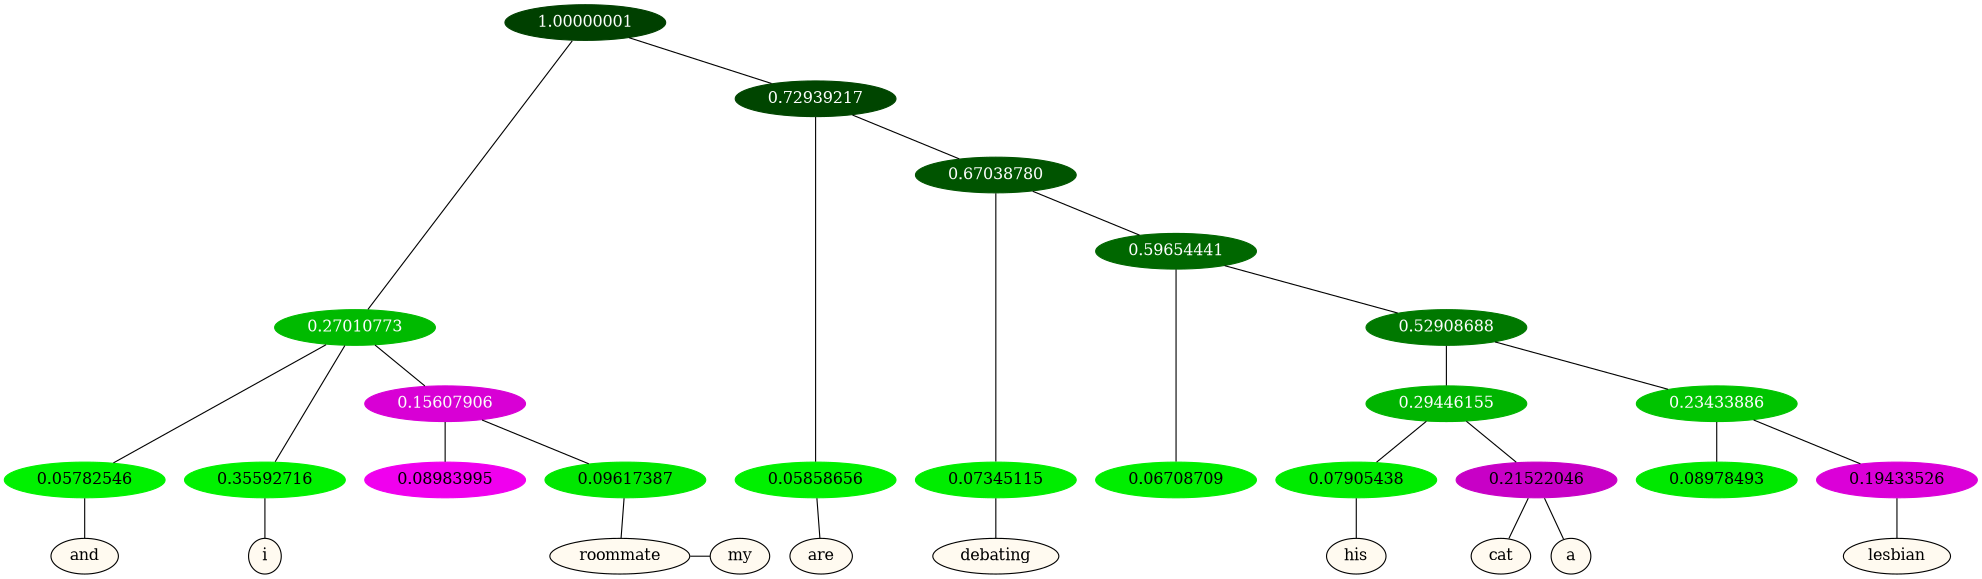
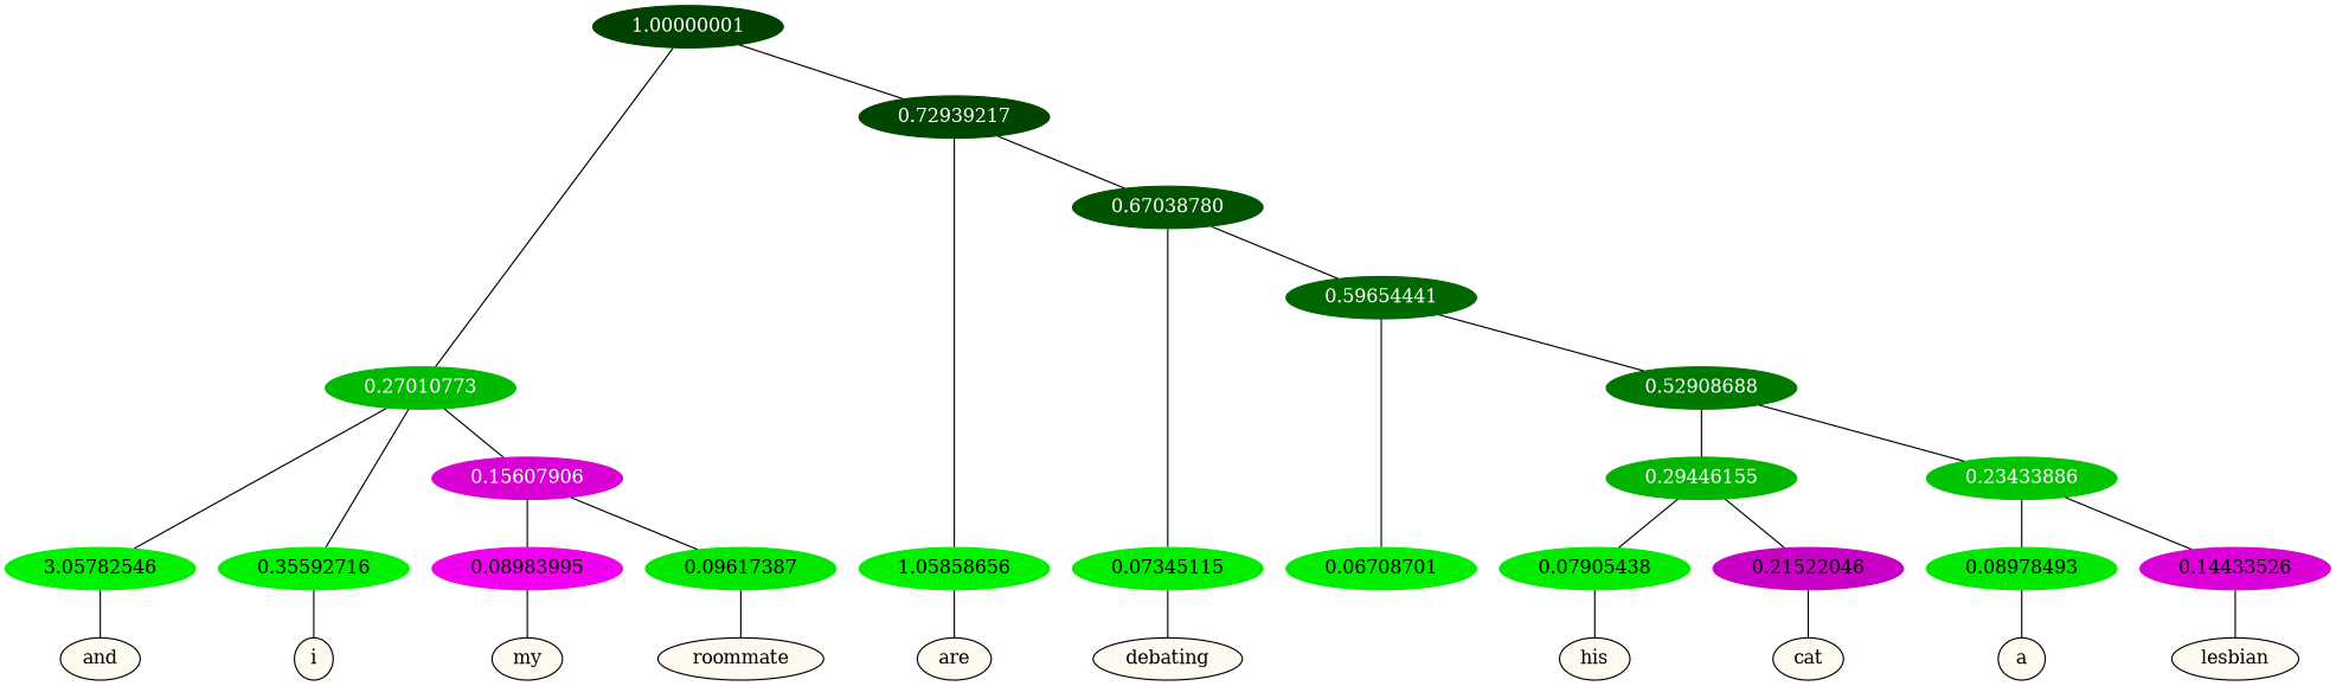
  graph {
    node [color=black format=png nodesep=0.001 ordering=out overlap_scaling=0.01 ranksep=0.001 style=filled fontcolor=black]
    n1 [fillcolor=floralwhite height=0.15 label=my style="filled,solid" width=0.15 fontcolor=""]
    n2 [fillcolor=floralwhite height=0.15 label=roommate style="filled,solid" width=0.15 fontcolor=""]
    n3 [fillcolor=floralwhite height=0.15 label=and style="filled,solid" width=0.15 fontcolor=""]
    n4 [fillcolor=floralwhite height=0.15 label=i style="filled,solid" width=0.15 fontcolor=""]
    n5 [fillcolor=floralwhite height=0.15 label=are style="filled,solid" width=0.15 fontcolor=""]
    n6 [fillcolor=floralwhite height=0.15 label=debating style="filled,solid" width=0.15 fontcolor=""]
    n7 [fillcolor=floralwhite height=0.15 label=his style="filled,solid" width=0.15 fontcolor=""]
    n8 [fillcolor=floralwhite height=0.15 label=cat style="filled,solid" width=0.15 fontcolor=""]
    n9 [fillcolor=floralwhite height=0.15 label=a style="filled,solid" width=0.15 fontcolor=""]
    n10 [fillcolor=floralwhite height=0.15 label=lesbian style="filled,solid" width=0.15 fontcolor=""]
    n11 [color="0.835 1.000 0.940" height=0.15 label=0.08983995 width=0.15]
    n12 [color="0.334 1.000 0.904" height=0.15 label=0.09617387 width=0.15]
-   n13 [color="0.334 1.000 0.942" height=0.15 label=0.05782546 width=0.15]
+   n13 [color="0.334 1.000 0.942" height=0.15 label=3.05782546 width=0.15]
    n14 [color="0.334 1.000 0.944" height=0.15 label=0.35592716 width=0.15]
-   n15 [color="0.334 1.000 0.941" height=0.15 label=0.05858656 width=0.15]
+   n15 [color="0.334 1.000 0.941" height=0.15 label=1.05858656 width=0.15]
    n16 [color="0.334 1.000 0.927" height=0.15 label=0.07345115 width=0.15]
-   n17 [color="0.334 1.000 0.933" height=0.15 label=0.06708709 width=0.15]
+   n17 [color="0.334 1.000 0.933" height=0.15 label=0.06708701 width=0.15]
    n18 [color="0.334 1.000 0.921" height=0.15 label=0.07905438 width=0.15]
    n19 [color="0.835 1.000 0.785" height=0.15 label=0.21522046 width=0.15]
    n20 [color="0.334 1.000 0.910" height=0.15 label=0.08978493 width=0.15]
-   n21 [color="0.835 1.000 0.856" height=0.15 label=0.19433526 width=0.15]
+   n21 [color="0.835 1.000 0.856" height=0.15 label=0.14433526 width=0.15]
    n22 [color="0.334 1.000 0.250" fontcolor=grey99 height=0.15 label=1.00000001 width=0.15]
    n23 [color="0.334 1.000 0.730" fontcolor=grey99 height=0.15 label=0.27010773 width=0.15]
    n24 [color="0.334 1.000 0.271" fontcolor=grey99 height=0.15 label=0.72939217 width=0.15]
    n25 [color="0.835 1.000 0.844" fontcolor=grey99 height=0.15 label=0.15607906 width=0.15]
    n26 [color="0.334 1.000 0.330" fontcolor=grey99 height=0.15 label=0.67038780 width=0.15]
    n27 [color="0.334 1.000 0.403" fontcolor=grey99 height=0.15 label=0.59654441 width=0.15]
    n28 [color="0.334 1.000 0.471" fontcolor=grey99 height=0.15 label=0.52908688 width=0.15]
    n29 [color="0.334 1.000 0.706" fontcolor=grey99 height=0.15 label=0.29446155 width=0.15]
    n30 [color="0.334 1.000 0.766" fontcolor=grey99 height=0.15 label=0.23433886 width=0.15]
    subgraph sub_1 {
      rank=same
      n1
      n2
      n3
      n4
      n5
      n6
      n7
      n8
      n9
      n10
    }
    subgraph sub_2 {
      rank=same
      n11
      n12
      n13
      n14
      n15
      n16
      n17
      n18
      n19
      n20
      n21
    }
-   n2 -- n1
+   n11 -- n1
    n12 -- n2
    n13 -- n3
    n14 -- n4
    n15 -- n5
    n16 -- n6
    n18 -- n7
    n19 -- n8
-   n19 -- n9
+   n20 -- n9
    n21 -- n10
    n22 -- n23
    n22 -- n24
    n23 -- n13
    n23 -- n14
    n23 -- n25
    n24 -- n15
    n24 -- n26
    n25 -- n11
    n25 -- n12
    n26 -- n16
    n26 -- n27
    n27 -- n17
    n27 -- n28
    n28 -- n29
    n28 -- n30
    n29 -- n18
    n29 -- n19
    n30 -- n20
    n30 -- n21
  }
